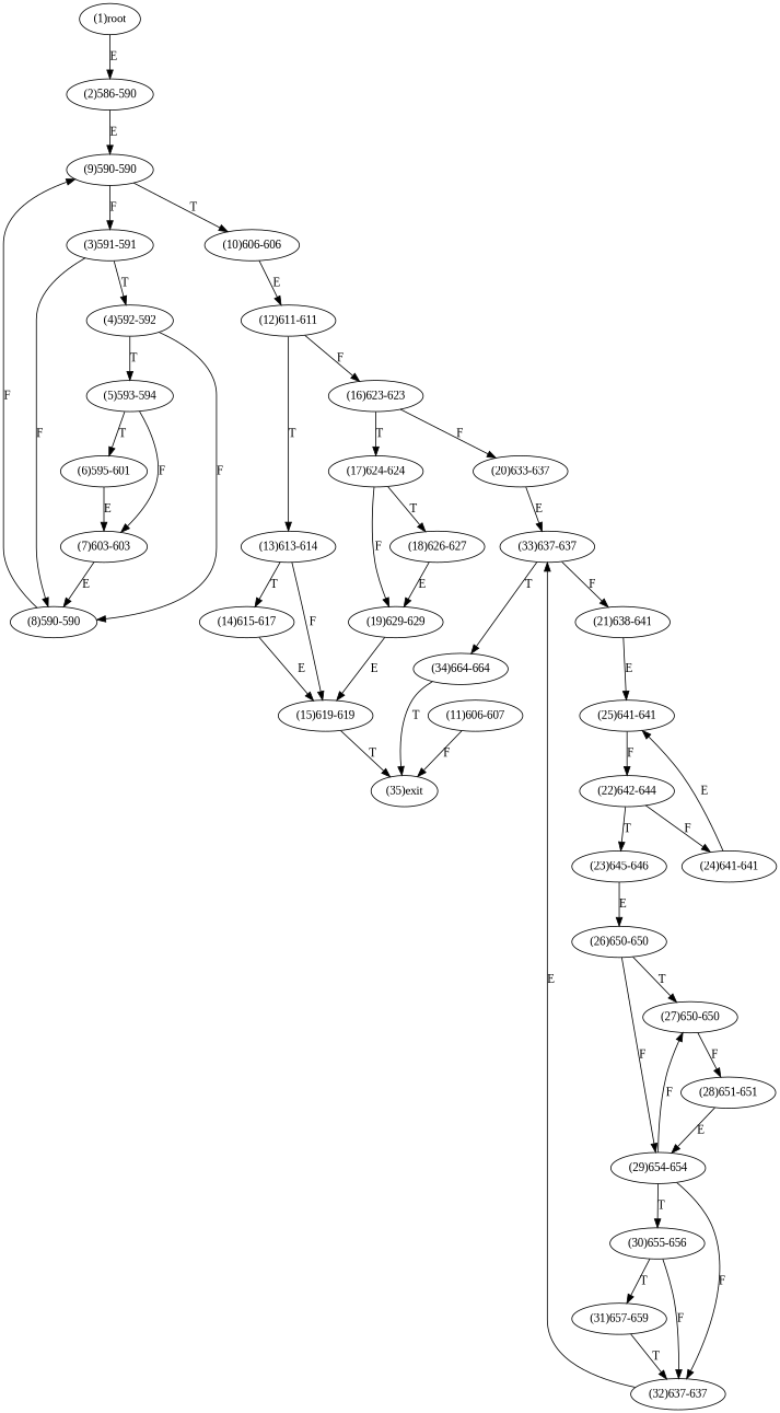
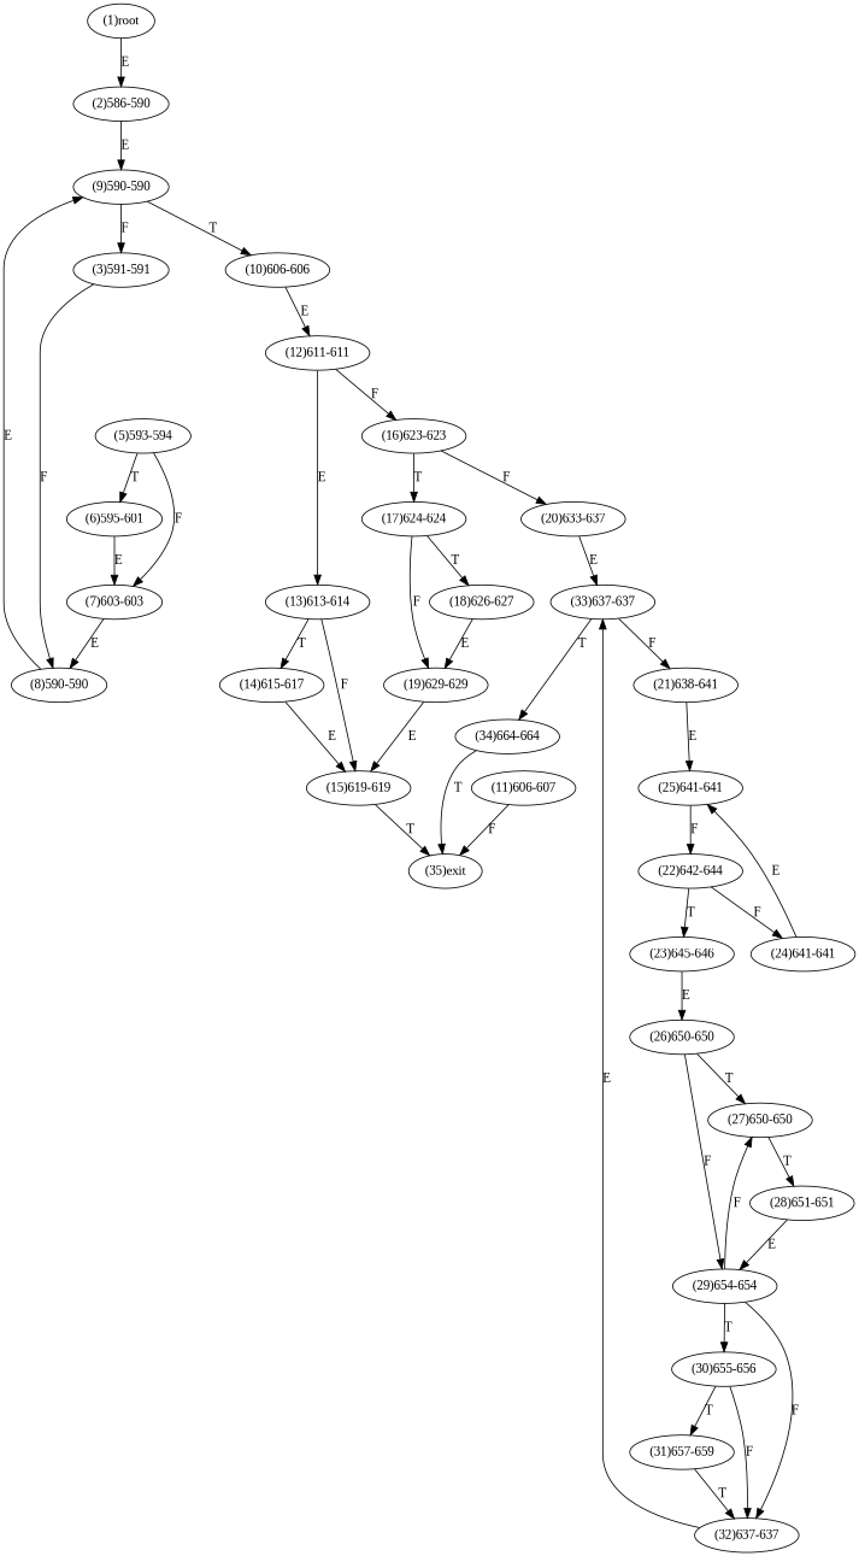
  digraph {
    fontname="Liberation Serif"
    node [fontname="Liberation Serif"]
    edge [fontname="Liberation Serif"]
    n1 [label="(1)root"]
    n2 [label="(2)586-590"]
    n3 [label="(9)590-590"]
    n4 [label="(3)591-591"]
    n5 [label="(10)606-606"]
-   n6 [label="(4)592-592"]
    n7 [label="(8)590-590"]
    n8 [label="(5)593-594"]
    n9 [label="(6)595-601"]
    n10 [label="(7)603-603"]
    n11 [label="(12)611-611"]
    n12 [label="(13)613-614"]
    n13 [label="(16)623-623"]
    n14 [label="(11)606-607"]
    n15 [label="(35)exit"]
    n16 [label="(14)615-617"]
    n17 [label="(15)619-619"]
    n18 [label="(17)624-624"]
    n19 [label="(20)633-637"]
    n20 [label="(19)629-629"]
    n21 [label="(18)626-627"]
    n22 [label="(33)637-637"]
    n23 [label="(21)638-641"]
    n24 [label="(25)641-641"]
    n25 [label="(22)642-644"]
    n26 [label="(34)664-664"]
    n27 [label="(23)645-646"]
    n28 [label="(26)650-650"]
    n29 [label="(27)650-650"]
    n30 [label="(29)654-654"]
    n31 [label="(24)641-641"]
    n32 [label="(28)651-651"]
    n33 [label="(30)655-656"]
    n34 [label="(32)637-637"]
    n35 [label="(31)657-659"]
    n1 -> n2 [label=E]
    n2 -> n3 [label=E]
    n3 -> n4 [label=F]
    n3 -> n5 [label=T]
-   n4 -> n6 [label=T]
    n4 -> n7 [label=F]
    n5 -> n11 [label=E]
-   n6 -> n7 [label=F]
-   n6 -> n8 [label=T]
-   n7 -> n3 [label=F]
+   n7 -> n3 [label=E]
    n8 -> n9 [label=T]
    n8 -> n10 [label=F]
    n9 -> n10 [label=E]
    n10 -> n7 [label=E]
-   n11 -> n12 [label=T]
+   n11 -> n12 [label=E]
    n11 -> n13 [label=F]
    n12 -> n16 [label=T]
    n12 -> n17 [label=F]
    n13 -> n18 [label=T]
    n13 -> n19 [label=F]
    n14 -> n15 [label=F]
    n16 -> n17 [label=E]
    n17 -> n15 [label=T]
    n18 -> n20 [label=F]
    n18 -> n21 [label=T]
    n19 -> n22 [label=E]
    n20 -> n17 [label=E]
    n21 -> n20 [label=E]
    n22 -> n23 [label=F]
    n22 -> n26 [label=T]
    n23 -> n24 [label=E]
    n24 -> n25 [label=F]
    n25 -> n27 [label=T]
    n25 -> n31 [label=F]
    n26 -> n15 [label=T]
    n27 -> n28 [label=E]
    n28 -> n29 [label=T]
    n28 -> n30 [label=F]
-   n29 -> n32 [label=F]
+   n29 -> n32 [label=T]
    n30 -> n29 [label=F]
    n30 -> n33 [label=T]
    n30 -> n34 [label=F]
    n31 -> n24 [label=E]
    n32 -> n30 [label=E]
    n33 -> n34 [label=F]
    n33 -> n35 [label=T]
    n34 -> n22 [label=E]
    n35 -> n34 [label=T]
  }
